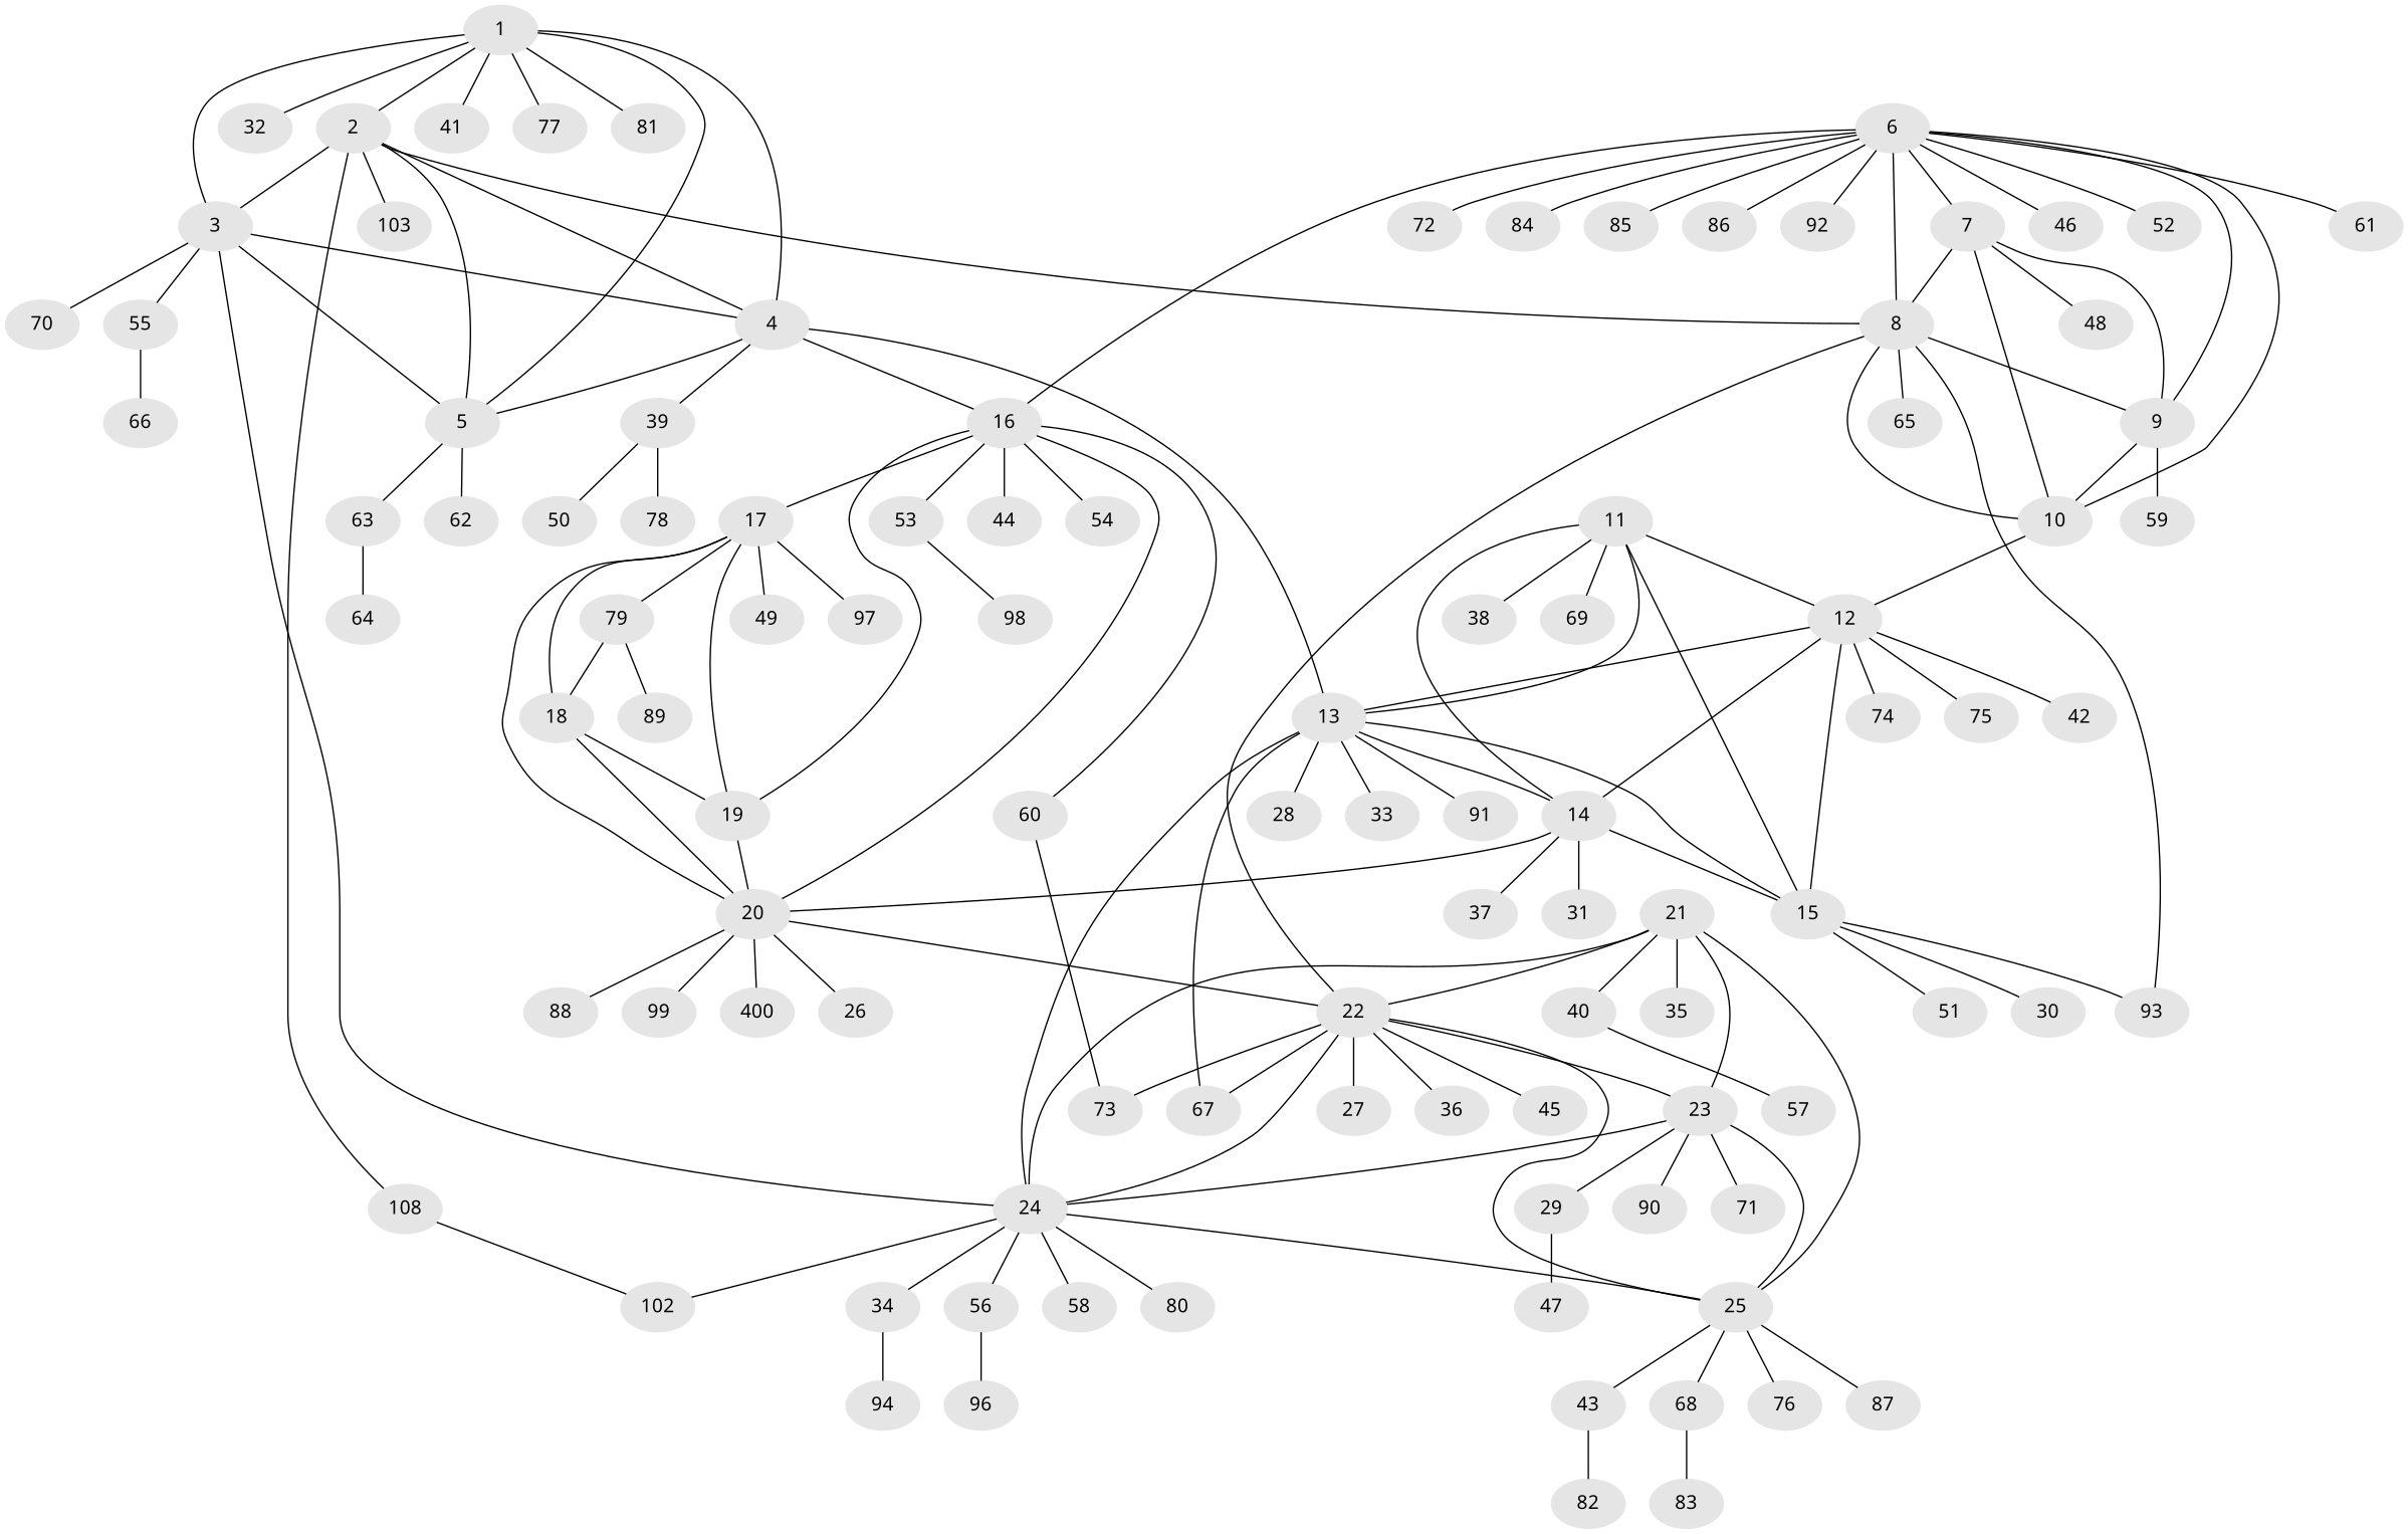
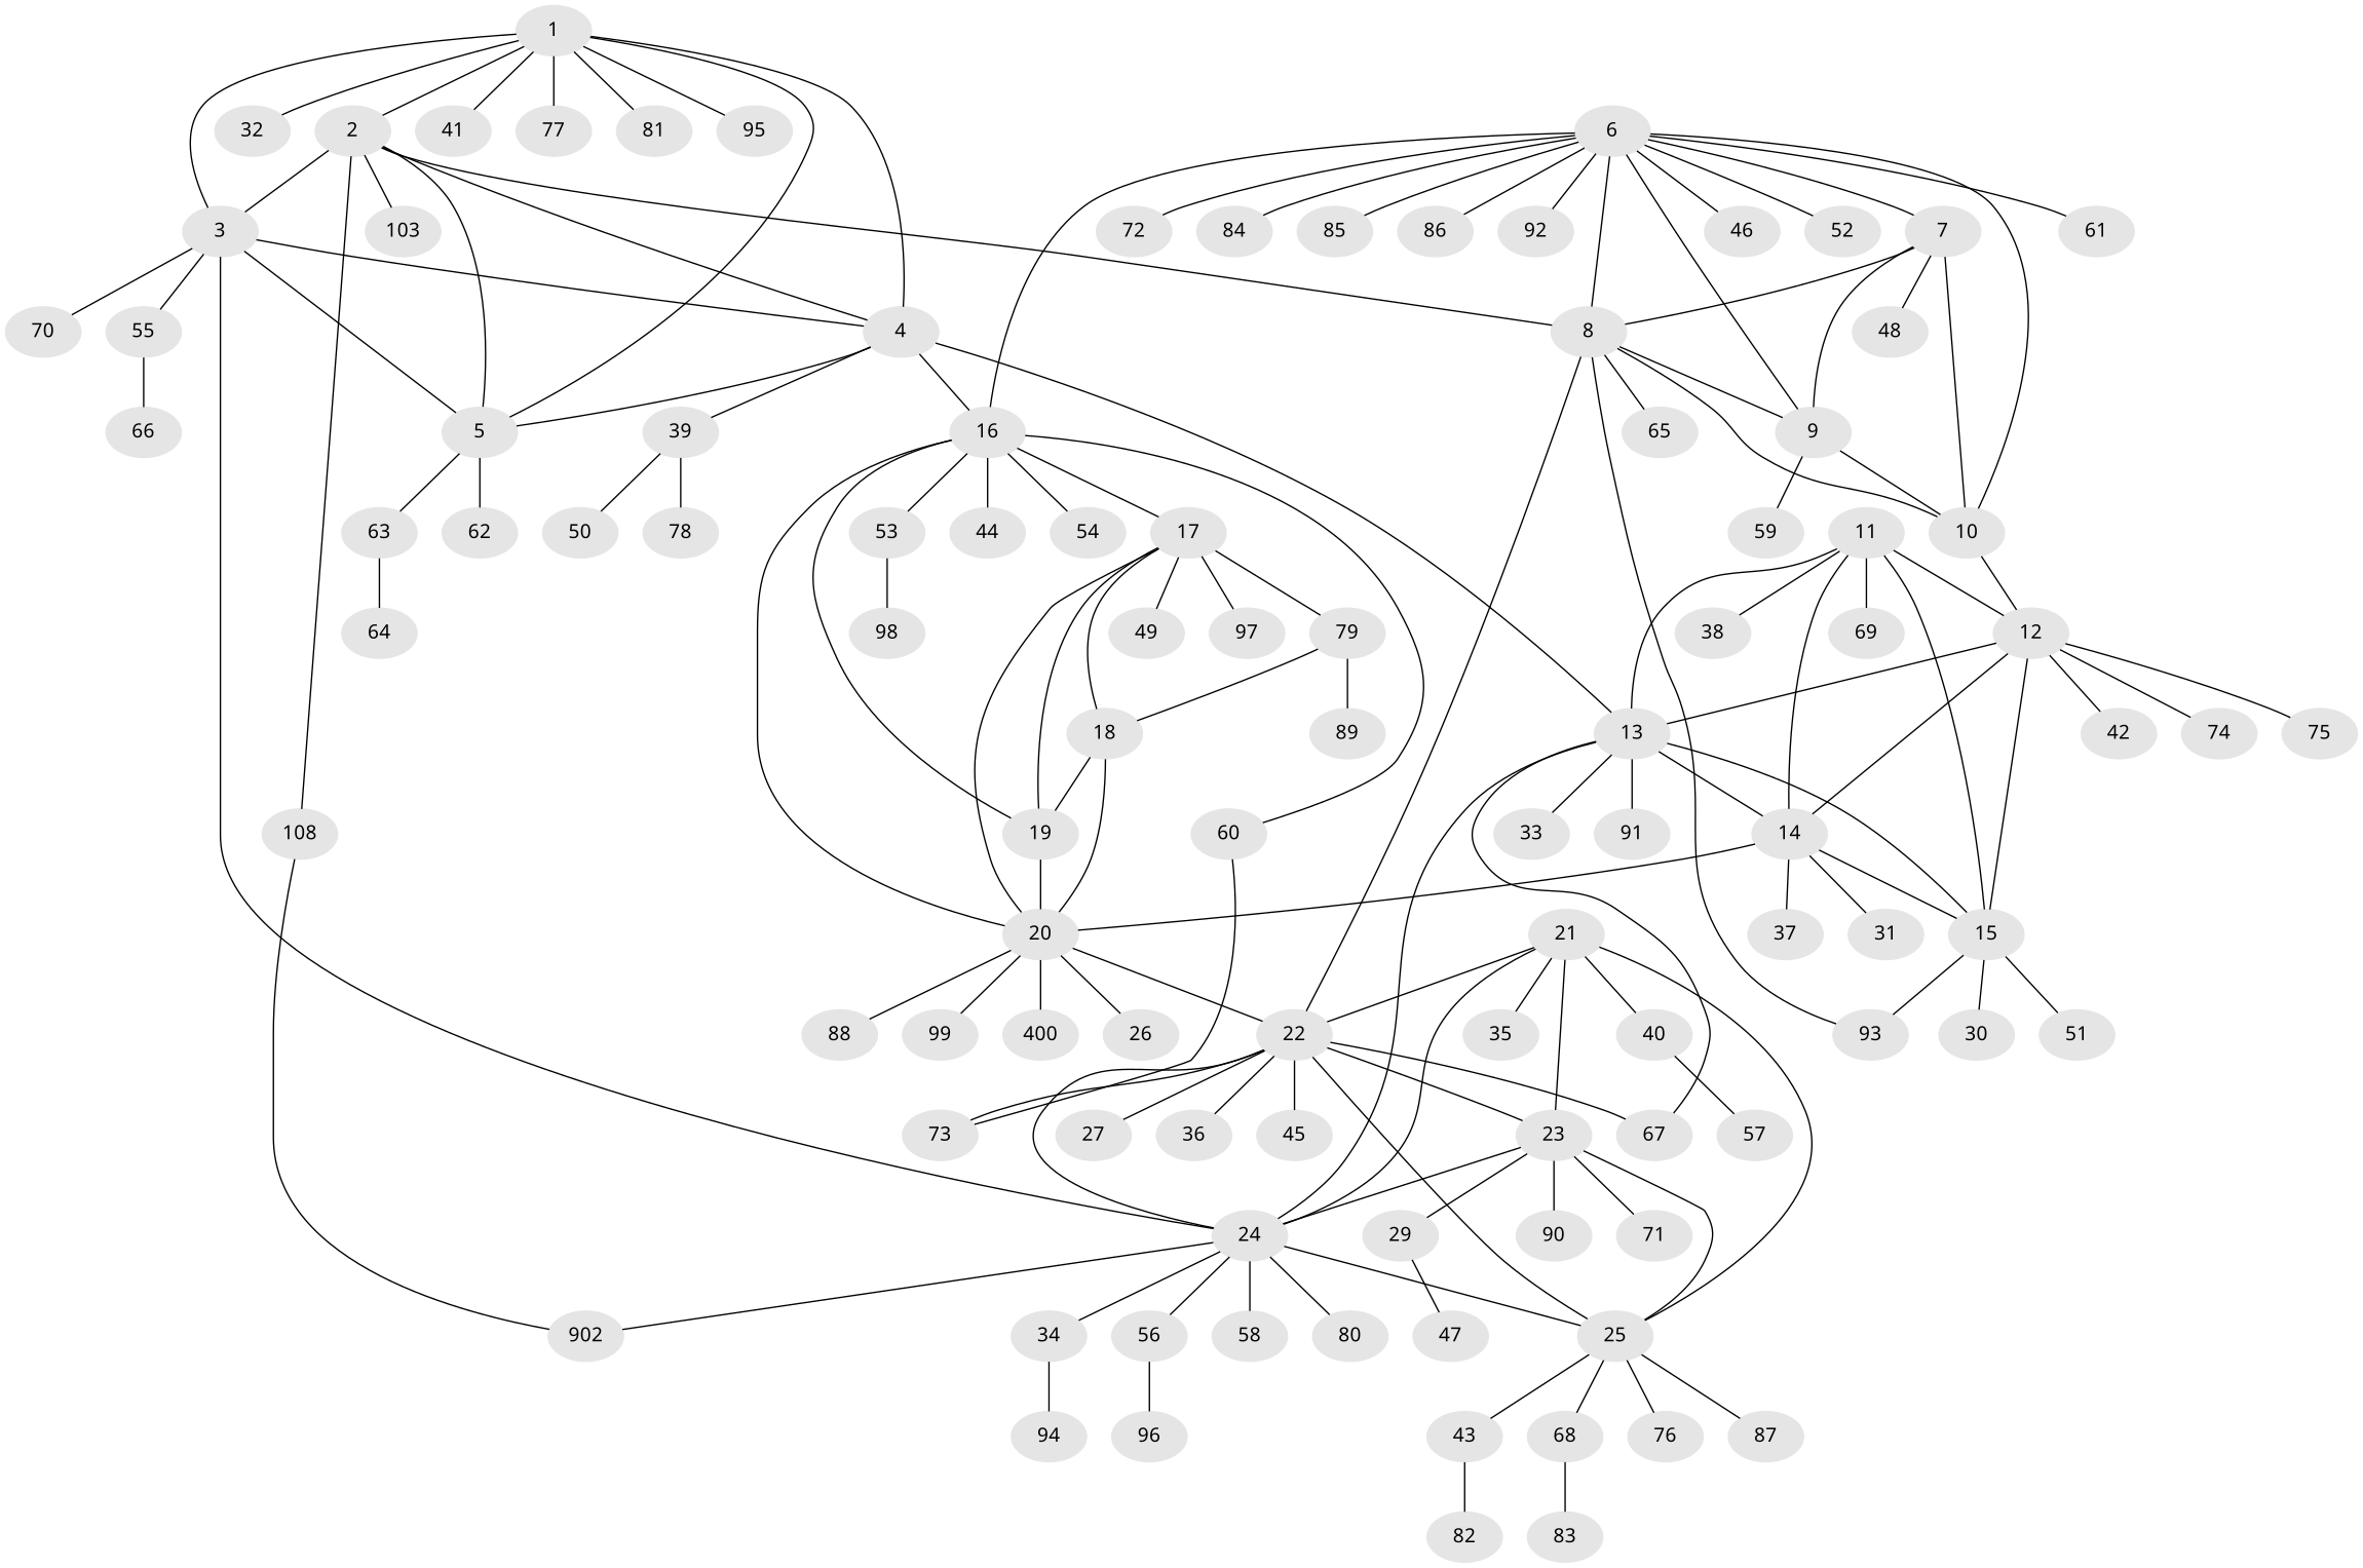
  graph {
    fontname="Noto Sans"
    node [color=gray90 fontname="Noto Sans" style=filled]
    edge [fontname="Noto Sans"]
    1
    2
    3
    4
    5
    32
    41
    77
    81
+   95
    8
    n12 [label=108]
    103
    24
    55
    70
    13
    16
    39
    62
    63
    9
    10
    22
    65
    93
-   102
+   102 [label=902]
    25
    34
    56
    58
    80
    66
    14
    15
-   28
    33
    67
    91
    20
    17
    19
    44
    53
    54
    60
    50
    78
    64
    6
    7
    46
    52
    61
    72
    84
    85
    86
    92
    48
    59
    12
    23
    27
    36
    45
    73
    42
    74
    75
    11
    38
    69
    31
    37
    30
    51
    26
    88
    99
    n81 [label=400]
    18
    49
    79
    97
    98
    89
    21
    35
    40
    29
    71
    90
    43
    68
    76
    87
    57
    47
    94
    96
    82
    83
    1 -- 2
    1 -- 3
    1 -- 4
    1 -- 5
    1 -- 32
    1 -- 41
    1 -- 77
    1 -- 81
+   1 -- 95
    2 -- 3
    2 -- 4
    2 -- 5
    2 -- 8
    2 -- n12
    2 -- 103
    3 -- 4
    3 -- 5
    3 -- 24
    3 -- 55
    3 -- 70
    4 -- 5
    4 -- 13
    4 -- 16
    4 -- 39
    5 -- 62
    5 -- 63
    8 -- 9
    8 -- 10
    8 -- 22
    8 -- 65
    8 -- 93
    n12 -- 102
    24 -- 102
    24 -- 25
    24 -- 34
    24 -- 56
    24 -- 58
    24 -- 80
    55 -- 66
    13 -- 24
    13 -- 14
    13 -- 15
-   13 -- 28
    13 -- 33
    13 -- 67
    13 -- 91
    16 -- 20
    16 -- 17
    16 -- 19
    16 -- 44
    16 -- 53
    16 -- 54
    16 -- 60
    39 -- 50
    39 -- 78
    63 -- 64
    9 -- 10
    9 -- 59
    10 -- 12
    22 -- 24
    22 -- 25
    22 -- 67
    22 -- 23
    22 -- 27
    22 -- 36
    22 -- 45
    22 -- 73
    25 -- 43
    25 -- 68
    25 -- 76
    25 -- 87
    34 -- 94
    56 -- 96
    14 -- 15
    14 -- 20
    14 -- 31
    14 -- 37
    15 -- 93
    15 -- 30
    15 -- 51
    20 -- 22
    20 -- 26
    20 -- 88
    20 -- 99
    20 -- n81
    17 -- 20
    17 -- 19
    17 -- 18
    17 -- 49
    17 -- 79
    17 -- 97
    19 -- 20
    53 -- 98
    60 -- 73
    6 -- 8
    6 -- 16
    6 -- 9
    6 -- 10
    6 -- 7
    6 -- 46
    6 -- 52
    6 -- 61
    6 -- 72
    6 -- 84
    6 -- 85
    6 -- 86
    6 -- 92
    7 -- 8
    7 -- 9
    7 -- 10
    7 -- 48
    12 -- 13
    12 -- 14
    12 -- 15
    12 -- 42
    12 -- 74
    12 -- 75
    23 -- 24
    23 -- 25
    23 -- 29
    23 -- 71
    23 -- 90
    11 -- 13
    11 -- 14
    11 -- 15
    11 -- 12
    11 -- 38
    11 -- 69
    18 -- 20
    18 -- 19
    79 -- 18
    79 -- 89
    21 -- 24
    21 -- 22
    21 -- 25
    21 -- 23
    21 -- 35
    21 -- 40
    40 -- 57
    29 -- 47
    43 -- 82
    68 -- 83
  }
